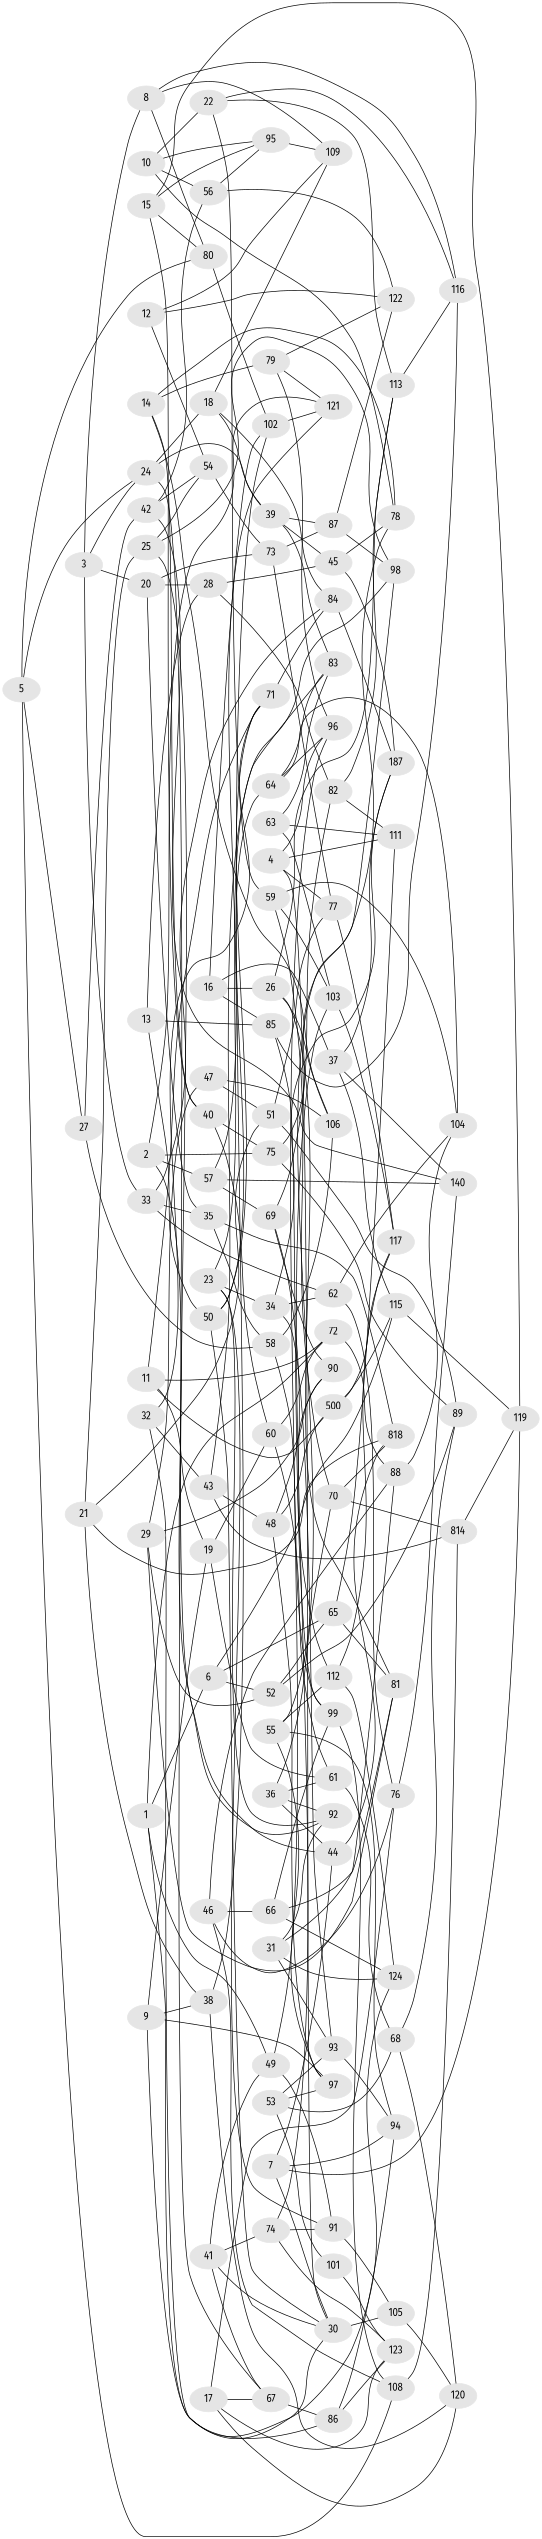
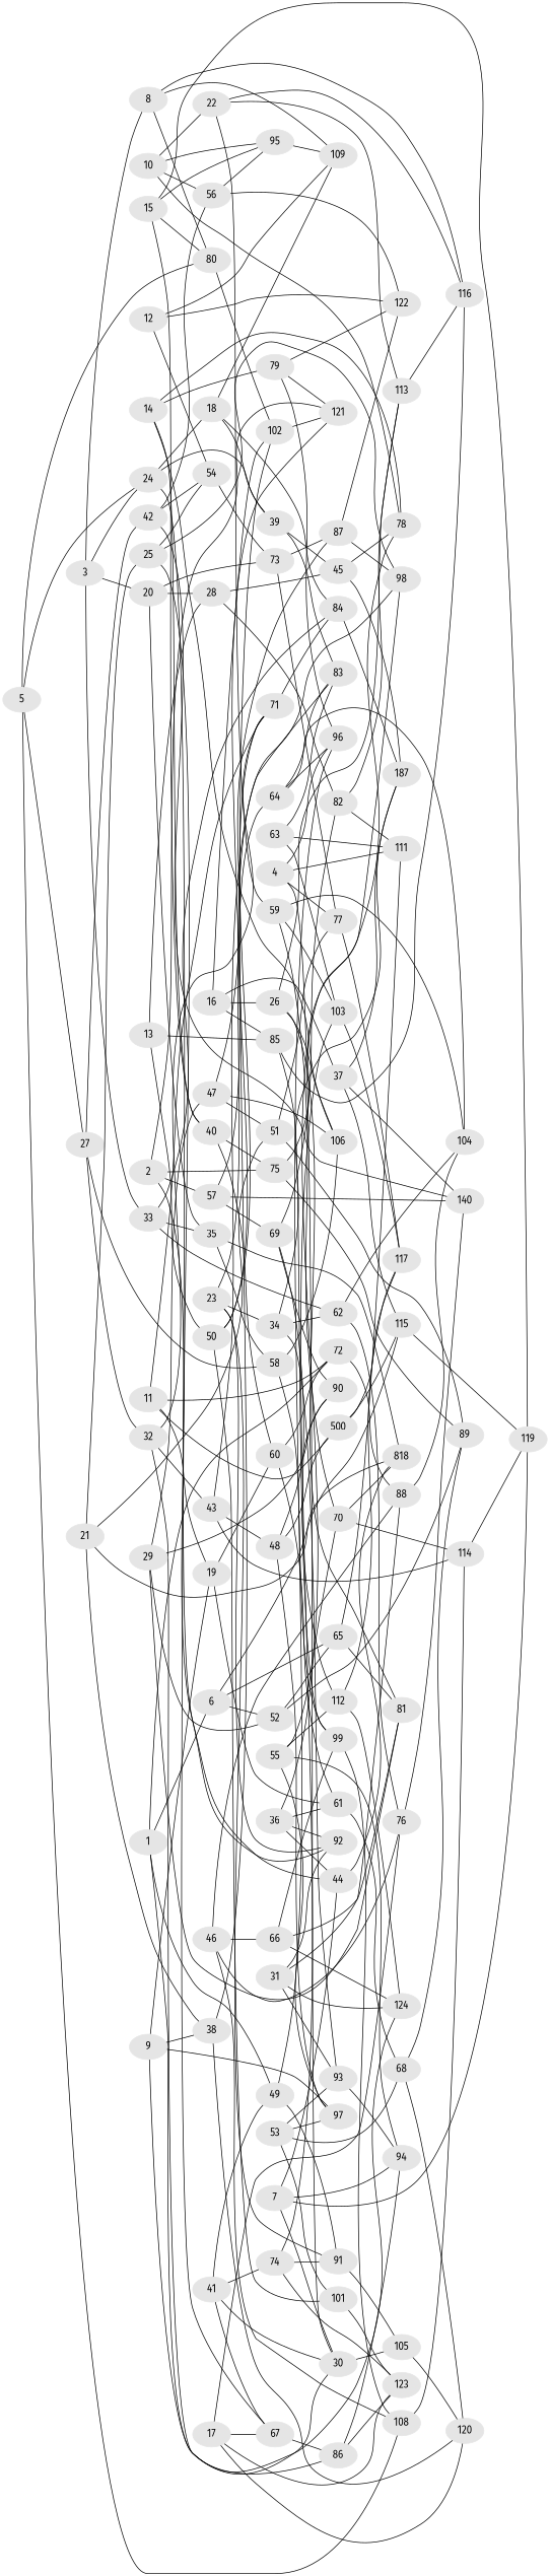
  graph {
    fontname="Fira Sans"
    rankdir=LR
    node [color=gray90 fontname="Fira Sans" style=filled]
    edge [fontname="Fira Sans"]
    1
    6
    49
    72
    124
    52
    65
    115
    96
    91
    88
    2
    44
    57
    75
    121
    n17 [label=818]
    n18 [label=140]
    69
    98
    89
    3
    8
    20
    24
    33
    80
    109
    116
    28
    35
    73
    18
    67
    39
    84
    62
    4
    30
    77
    111
    105
    117
    5
    27
    108
    32
    42
    58
    102
-   114 [label=814]
+   114
    81
    119
    7
    94
    9
    19
    38
    97
    60
    61
    120
    10
    22
    56
    78
    95
    59
    113
    122
    11
    71
    n73 [label=500]
    12
    54
    63
    83
    103
    13
    50
    85
    45
    82
    64
    101
    99
    14
    40
    79
    106
    15
    16
    26
    37
    n95 [label=187]
    17
    76
    123
    86
    68
    87
    21
    25
    51
    92
    70
    104
    23
    34
    93
    43
    29
    47
    90
    31
    48
    36
    41
    74
    46
    66
    53
    55
    112
    1 -- 6
    1 -- 49
    1 -- 72
    1 -- 124
    6 -- 52
    6 -- 65
    6 -- 115
    49 -- 96
    49 -- 91
    72 -- 88
    52 -- 65
    52 -- 89
    65 -- 111
    65 -- 81
    115 -- 119
    91 -- 105
    88 -- 104
    2 -- 44
    2 -- 57
    2 -- 75
    2 -- 121
    44 -- n17
    57 -- 121
    57 -- n18
    57 -- 69
    75 -- 98
    75 -- 89
    69 -- 82
    69 -- 90
    69 -- 112
    3 -- 8
    3 -- 20
    3 -- 24
    3 -- 33
    8 -- 80
    8 -- 109
    8 -- 116
    20 -- 28
    20 -- 35
    20 -- 73
    24 -- 18
    24 -- 67
    24 -- 39
    33 -- 35
    33 -- 84
    33 -- 62
    80 -- 102
    28 -- 45
    28 -- 82
    35 -- n17
    35 -- 58
    73 -- 77
    73 -- 87
    18 -- 109
    18 -- 39
    18 -- 84
    67 -- 86
    39 -- 83
    39 -- 45
    84 -- n95
    62 -- 76
    62 -- 104
    4 -- 96
    4 -- 30
    4 -- 77
    4 -- 111
    30 -- 105
    77 -- 117
    105 -- 120
    5 -- 24
    5 -- 80
    5 -- 27
    5 -- 108
+   27 -- 32
    27 -- 42
    27 -- 58
    108 -- 114
    32 -- 71
    32 -- 86
    32 -- 43
    42 -- n18
    42 -- 56
    42 -- 54
    58 -- 99
    58 -- 106
    102 -- 121
    114 -- 119
    7 -- 44
    7 -- 30
    7 -- 119
    7 -- 94
    9 -- 30
    9 -- 19
    9 -- 38
    9 -- 97
    19 -- 60
    19 -- 61
    38 -- 102
    38 -- 120
    60 -- 72
    60 -- 61
    61 -- 68
    10 -- 22
    10 -- 56
    10 -- 78
    10 -- 95
    22 -- 116
    22 -- 59
    22 -- 113
    56 -- 95
    56 -- 122
    95 -- 109
    59 -- 103
    59 -- 70
    59 -- 104
    113 -- 116
    11 -- 72
    11 -- 19
    11 -- 71
    11 -- n73
    71 -- 84
    n73 -- 115
    n73 -- 117
    12 -- 109
    12 -- 122
    12 -- 54
    54 -- 73
    63 -- 111
    63 -- 83
    63 -- 103
    103 -- 117
    13 -- 28
    13 -- 50
    13 -- 85
    50 -- 71
    50 -- 64
-   50 -- 30
+   50 -- 101
    85 -- 116
    85 -- 99
    45 -- 78
    45 -- n95
    82 -- 111
    82 -- 113
    64 -- 96
    64 -- 83
    64 -- 104
    101 -- 123
    99 -- 108
    14 -- 78
    14 -- 40
    14 -- 79
    14 -- 106
    40 -- 75
    40 -- 60
    79 -- 96
    79 -- 121
    79 -- 122
    15 -- 80
    15 -- 119
    15 -- 95
    15 -- 40
    16 -- 102
    16 -- 85
    16 -- 26
    16 -- 37
    26 -- 81
    26 -- 113
    26 -- 106
    37 -- 115
    37 -- n18
    37 -- n95
    17 -- 67
    17 -- 120
    17 -- 76
    17 -- 123
    76 -- n18
    86 -- 94
    86 -- 123
    68 -- 89
    68 -- 120
    87 -- 98
    87 -- 122
    21 -- n17
    21 -- 38
    21 -- 25
    21 -- 51
    25 -- 98
    25 -- 54
    25 -- 92
    51 -- 89
    51 -- 77
    70 -- n17
    70 -- 114
    23 -- 91
    23 -- 83
    23 -- 92
    23 -- 34
    34 -- 62
    34 -- n95
    34 -- 93
    93 -- 94
    43 -- 98
    43 -- 114
    43 -- 48
    29 -- 52
    29 -- 81
    29 -- 47
    29 -- 90
    47 -- 106
-   39 -- 87
+   47 -- 87
    47 -- 51
    31 -- 124
    31 -- 88
    31 -- 92
    31 -- 93
    48 -- 97
    48 -- n73
    48 -- 90
    36 -- 44
    36 -- 61
    36 -- 92
    36 -- 70
    41 -- 49
    41 -- 67
    41 -- 30
    41 -- 74
    74 -- 91
    74 -- 103
    74 -- 123
    46 -- 88
    46 -- 108
    46 -- 76
    46 -- 66
    66 -- 124
    66 -- 81
    66 -- 99
    53 -- 97
    53 -- 101
    53 -- 68
    53 -- 93
    55 -- 94
    55 -- 97
    55 -- 78
    55 -- 112
    112 -- 124
    112 -- 117
  }
